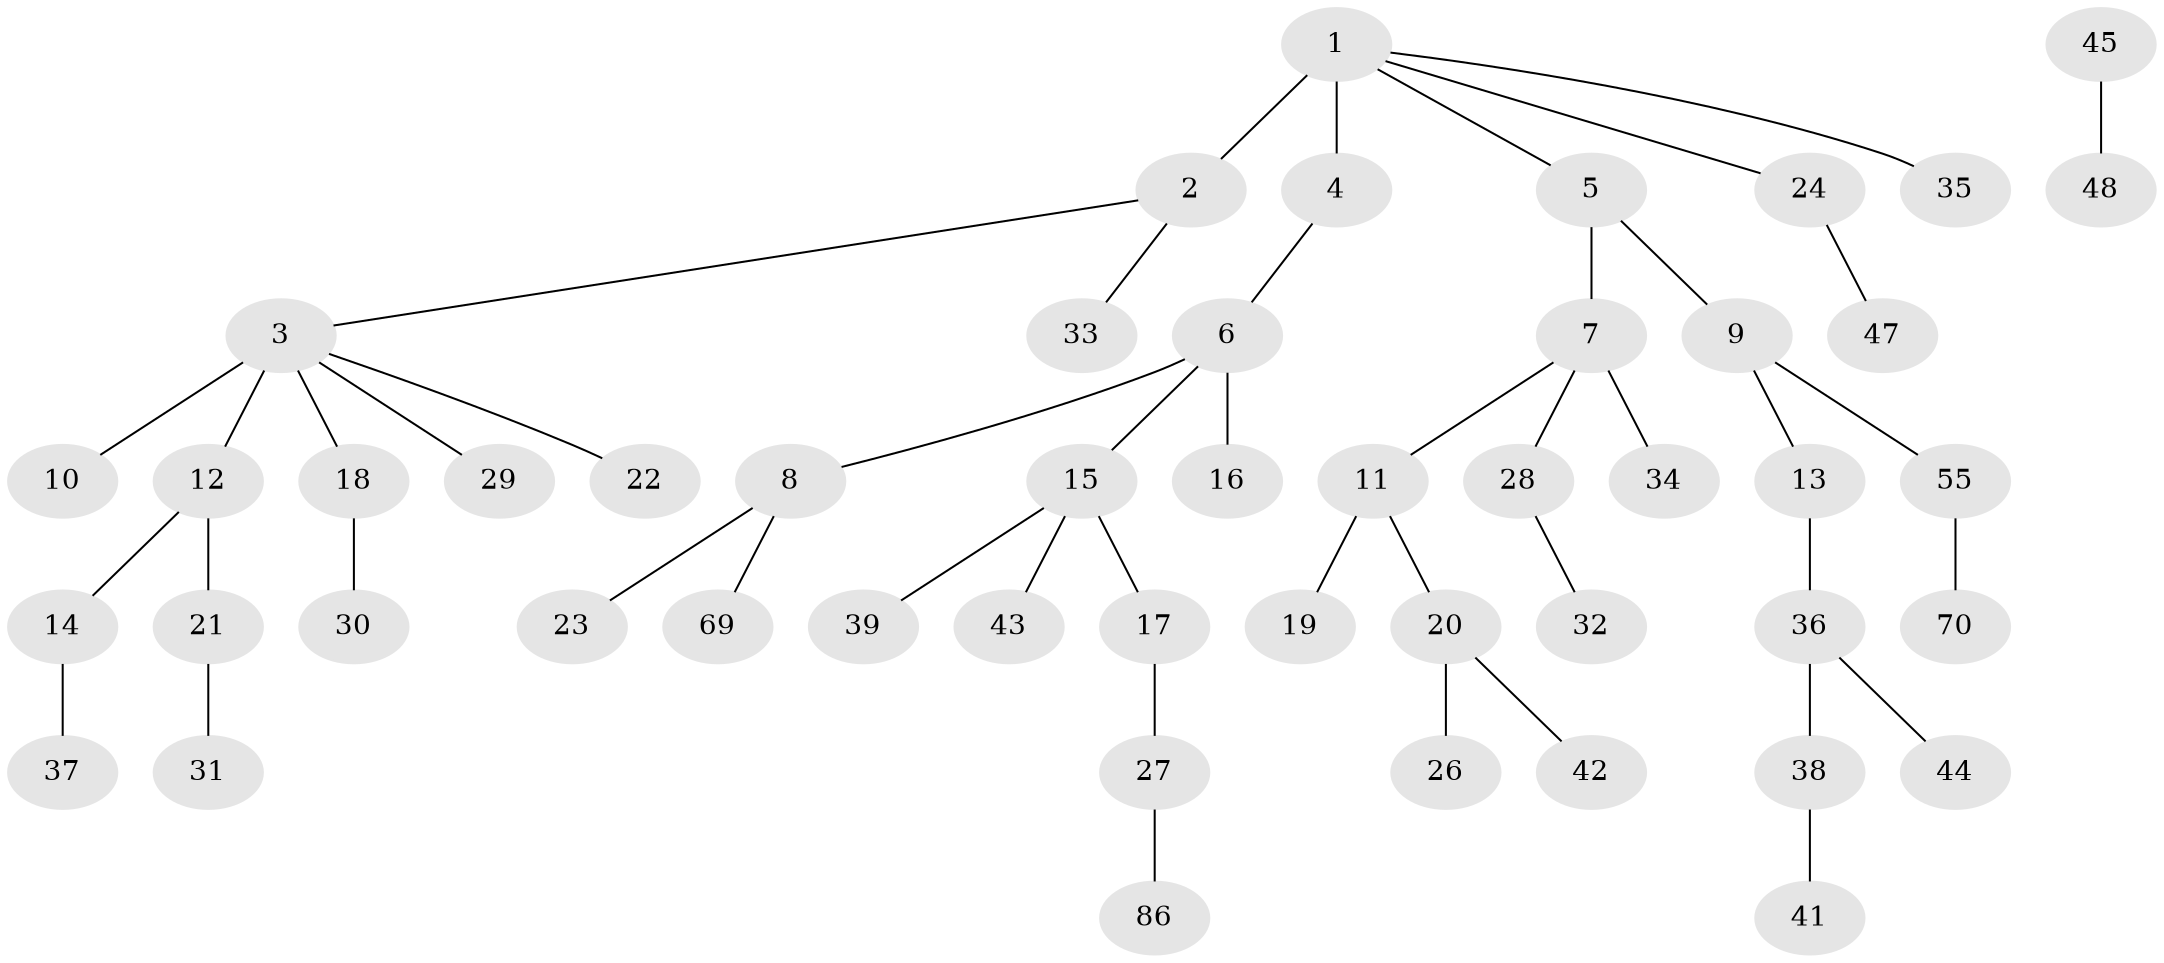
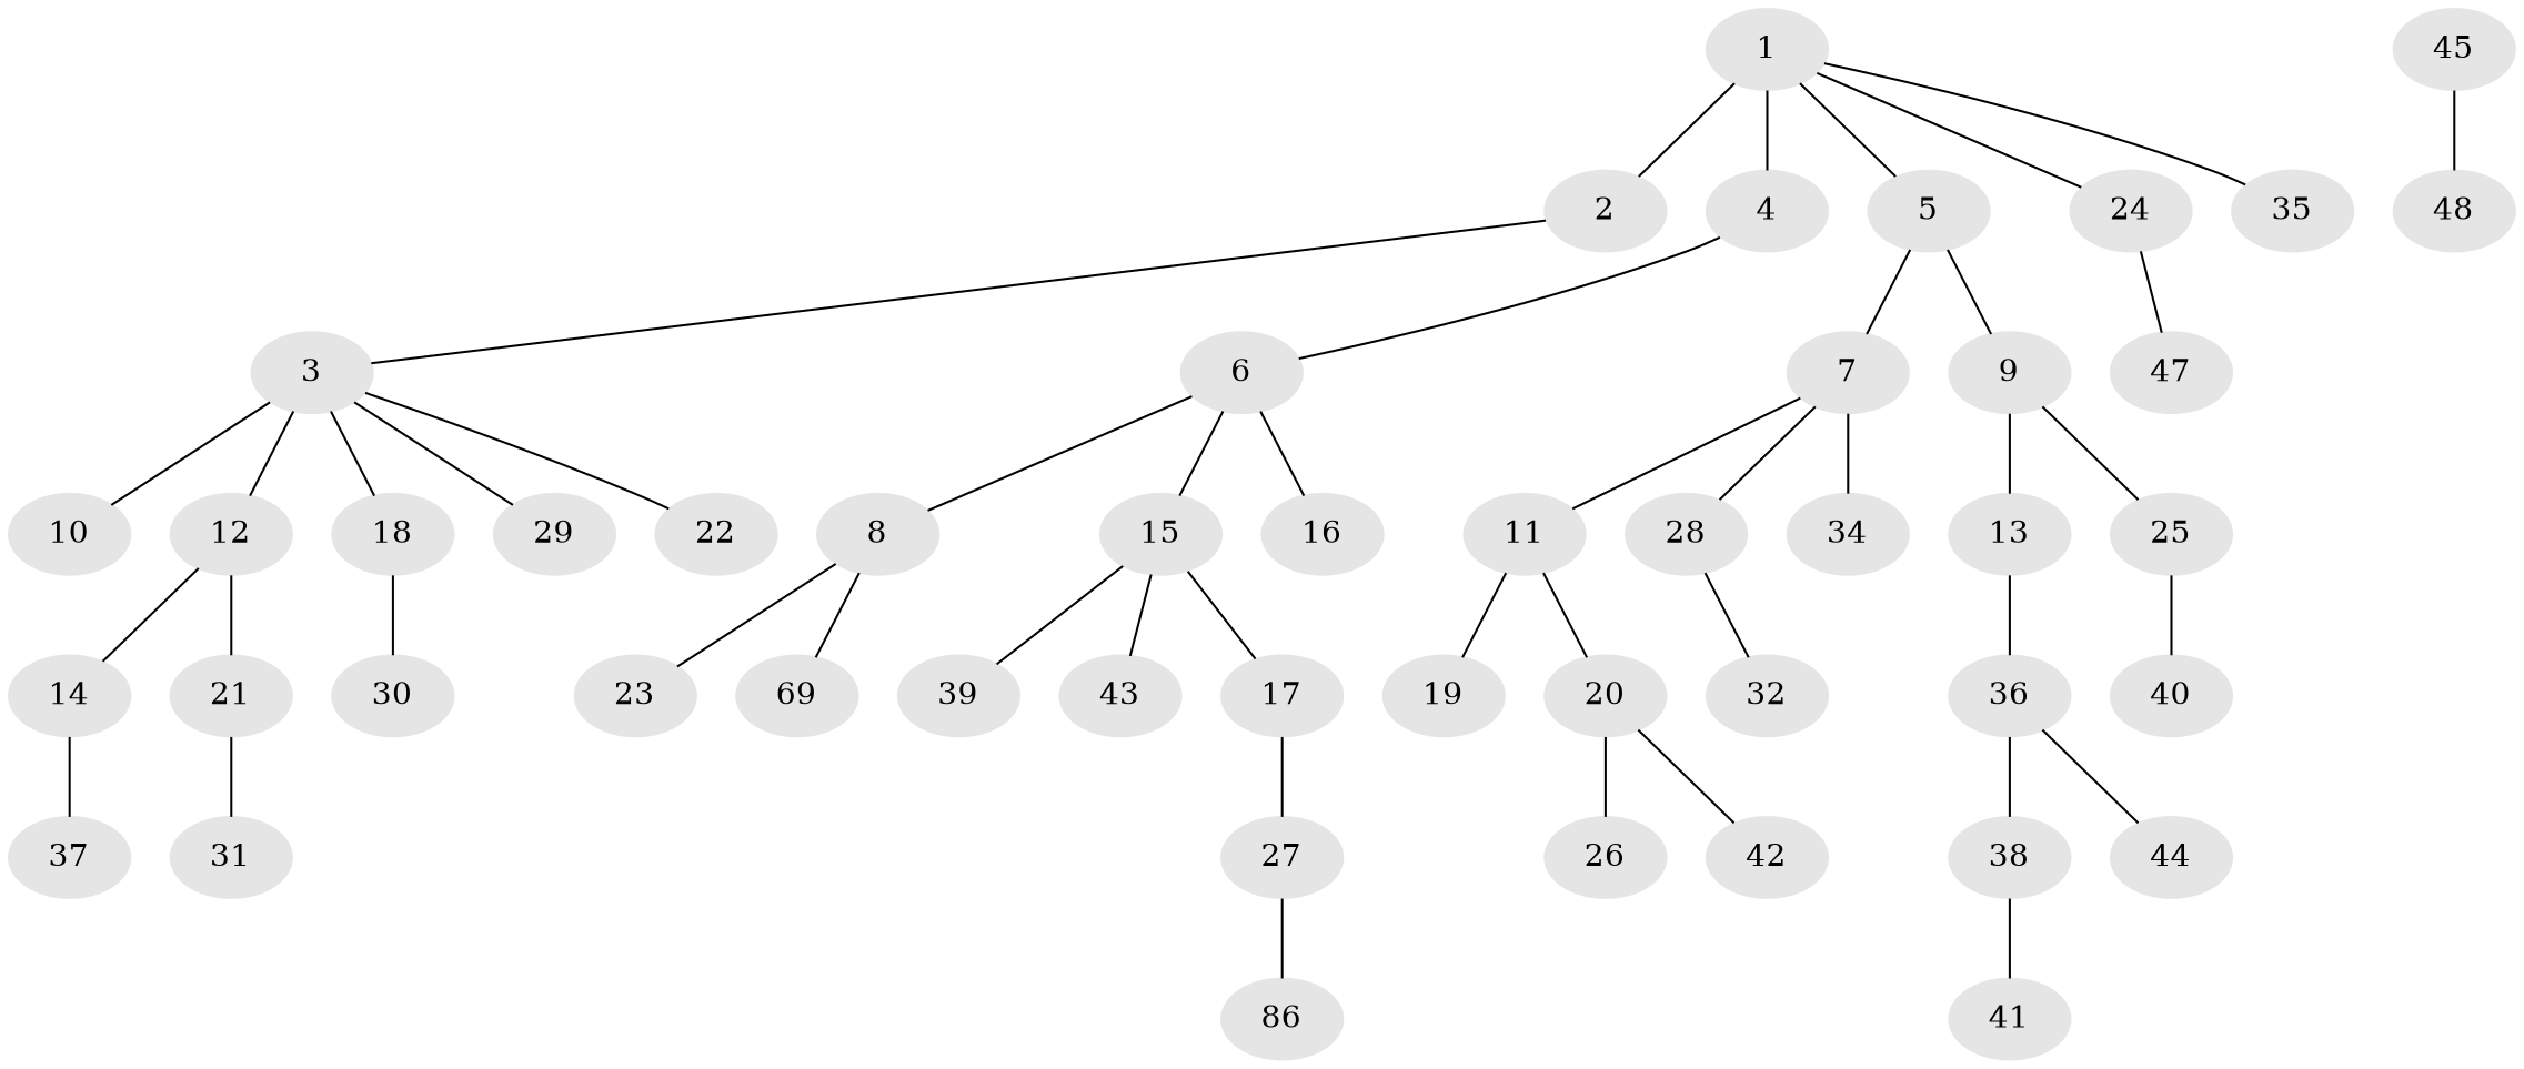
  graph {
    node [color=gray90 style=filled]
    edge [weight=1.0]
    1
    2
    4
    5
    24
    35
    3
-   33
    6
    7
    9
    47
    10
    12
    18
    29
    22
    14
    21
    30
    8
    15
    16
    11
    28
    34
    13
-   25 [label=55]
+   25
    23
    n30 [label=69]
    39
    43
    17
    19
    20
    32
    45
    48
    36
-   40 [label=70]
+   40
    26
    42
    37
    31
    38
    44
    27
    n48 [label=86]
    41
    1 -- 2 [weight=3.0]
    1 -- 4
    1 -- 5
    1 -- 24
    1 -- 35
    2 -- 3
-   2 -- 33
    4 -- 6
    5 -- 7
    5 -- 9
    24 -- 47 [weight=2.0]
    3 -- 10 [weight=4.0]
    3 -- 12
    3 -- 18
    3 -- 29
    3 -- 22 [weight=2.0]
    6 -- 8
    6 -- 15
    6 -- 16
    7 -- 11
    7 -- 28
    7 -- 34 [weight=3.0]
    9 -- 13
    9 -- 25
    12 -- 14
    12 -- 21
    18 -- 30 [weight=4.0]
    14 -- 37
    21 -- 31
    8 -- 23
    8 -- n30
    15 -- 39
    15 -- 43
    15 -- 17 [weight=2.0]
    11 -- 19
    11 -- 20
    28 -- 32 [weight=2.0]
    13 -- 36
    25 -- 40
    17 -- 27
    20 -- 26 [weight=2.0]
    20 -- 42
    45 -- 48
    36 -- 38 [weight=2.0]
    36 -- 44
    38 -- 41
    27 -- n48
  }
